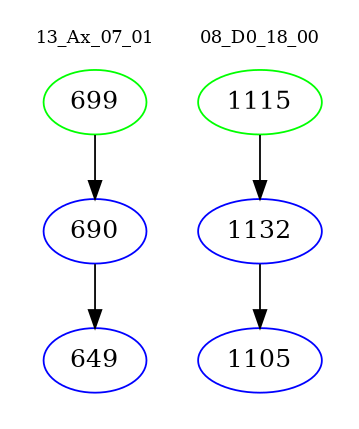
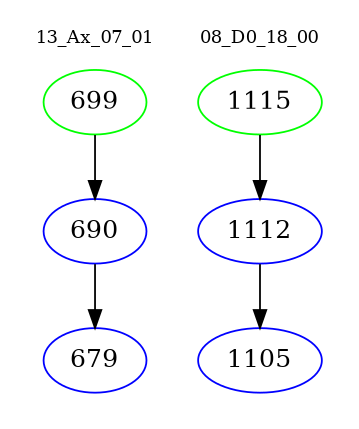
  digraph {
    node [color=blue]
    edge [color=black]
    n1 [color=green label=699]
    n2 [label=690]
-   n3 [label=649]
+   n3 [label=679]
    n4 [color=green label=1115]
-   n5 [label=1132]
+   n5 [label=1112]
    n6 [label=1105]
    subgraph cluster_1 {
      color=white
      fontsize=10
      label="13_Ax_07_01"
      n1
      n2
      n3
    }
    subgraph cluster_2 {
      color=white
      fontsize=10
      label="08_D0_18_00"
      n4
      n5
      n6
    }
    n1 -> n2
    n2 -> n3
    n4 -> n5
    n5 -> n6
  }
